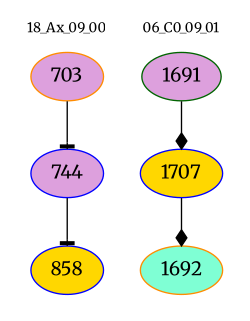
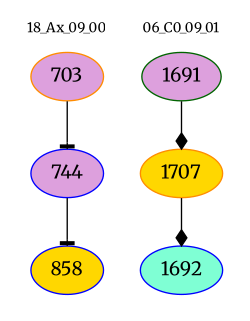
  digraph {
    fontname=Merriweather
    node [color=blue fillcolor=plum fontname=Merriweather style=filled]
    edge [arrowhead=tee color=black fontname=Merriweather]
    n1 [color=darkorange label=703]
    n2 [label=744]
    n3 [fillcolor=gold label=858]
    n4 [color=darkgreen label=1691]
-   n5 [fillcolor=gold label=1707]
-   n6 [color=darkorange fillcolor=aquamarine label=1692]
+   n5 [color=darkorange fillcolor=gold label=1707]
+   n6 [fillcolor=aquamarine label=1692]
    subgraph cluster_1 {
      color=white
      fontsize=10
      label="18_Ax_09_00"
      n1
      n2
      n3
    }
    subgraph cluster_2 {
      color=white
      fontsize=10
      label="06_C0_09_01"
      n4
      n5
      n6
    }
    n1 -> n2
    n2 -> n3
    n4 -> n5 [arrowhead=diamond]
    n5 -> n6 [arrowhead=diamond]
  }
